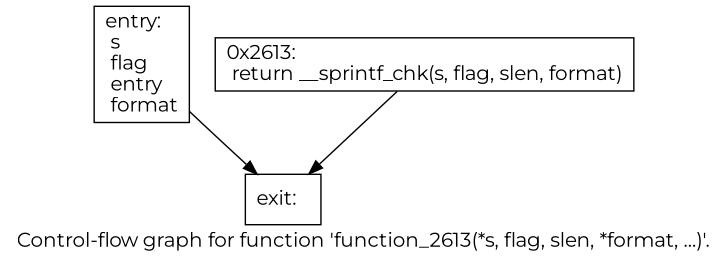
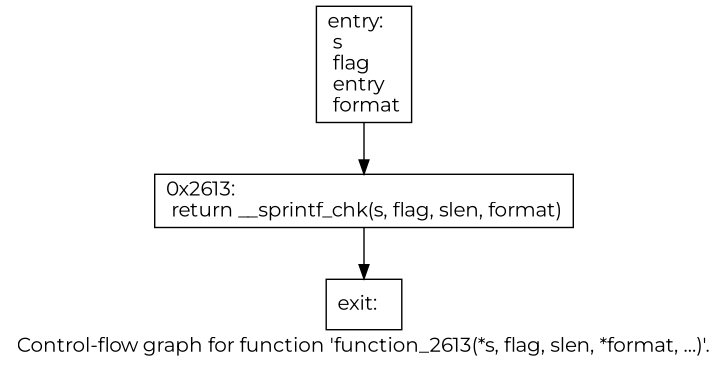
  digraph {
    fontname=Montserrat
    label="Control-flow graph for function 'function_2613(*s, flag, slen, *format, ...)'."
    node [fontname=Montserrat shape=record]
    edge [fontname=Montserrat]
    n1 [label="{entry:\l  s\l  flag\l  entry\l  format\l}"]
    n2 [label="{0x2613:\l  return __sprintf_chk(s, flag, slen, format)\l}"]
    n3 [label="{exit:\l}"]
-   n1 -> n3
+   n1 -> n2
    n2 -> n3
  }
